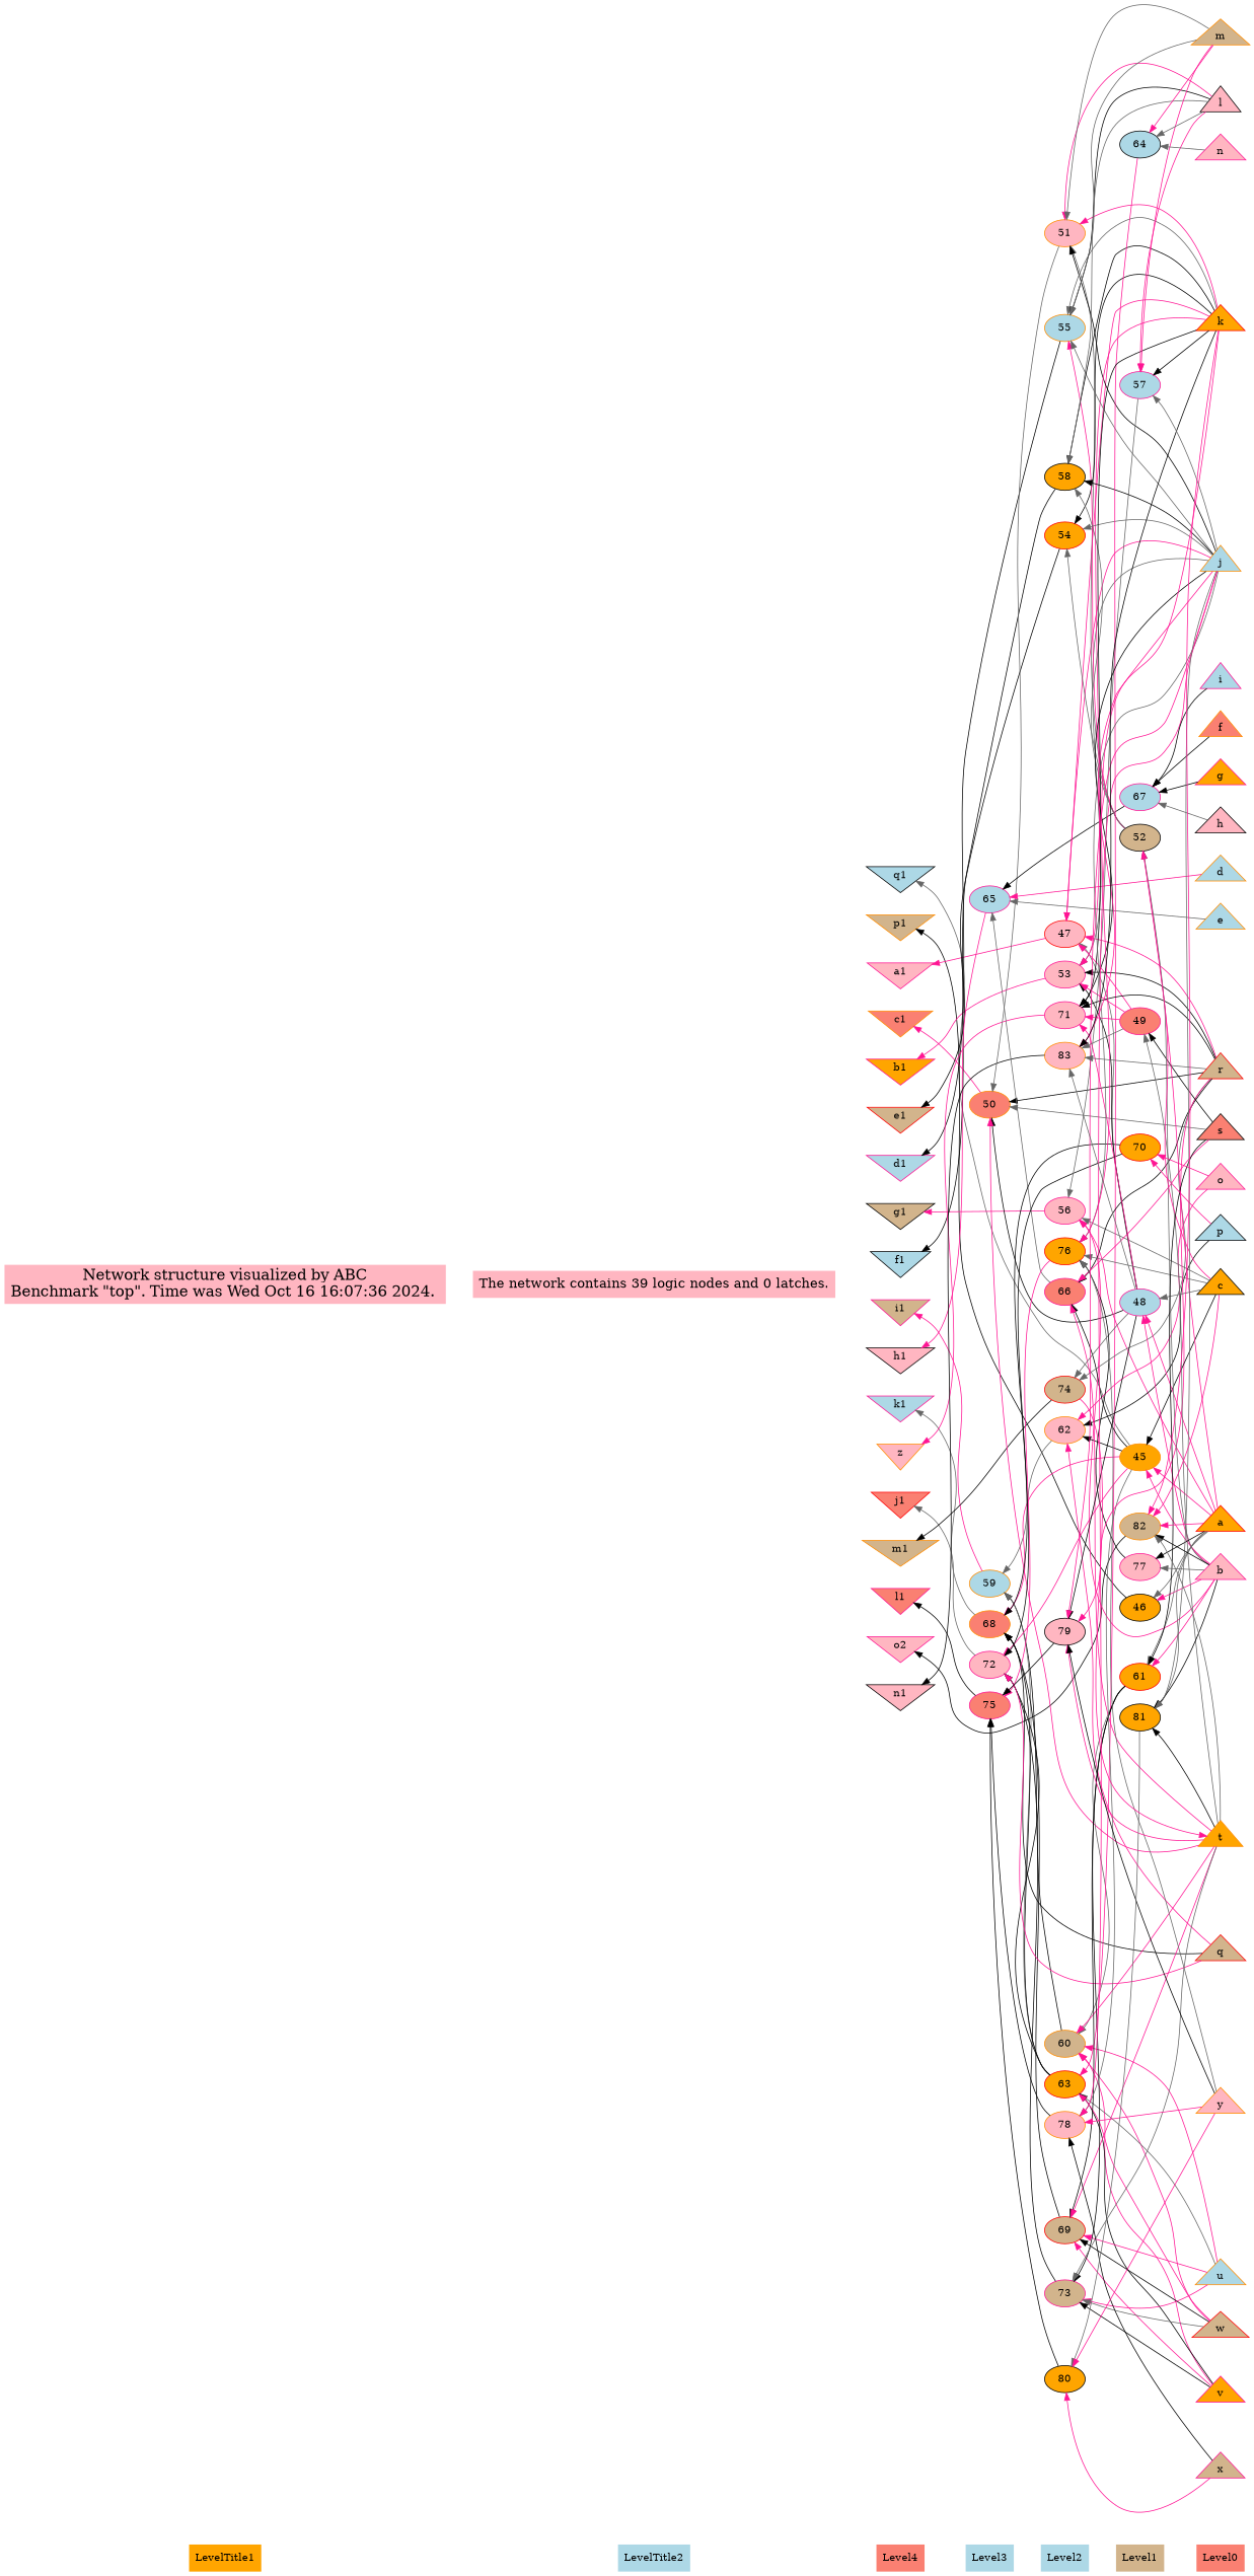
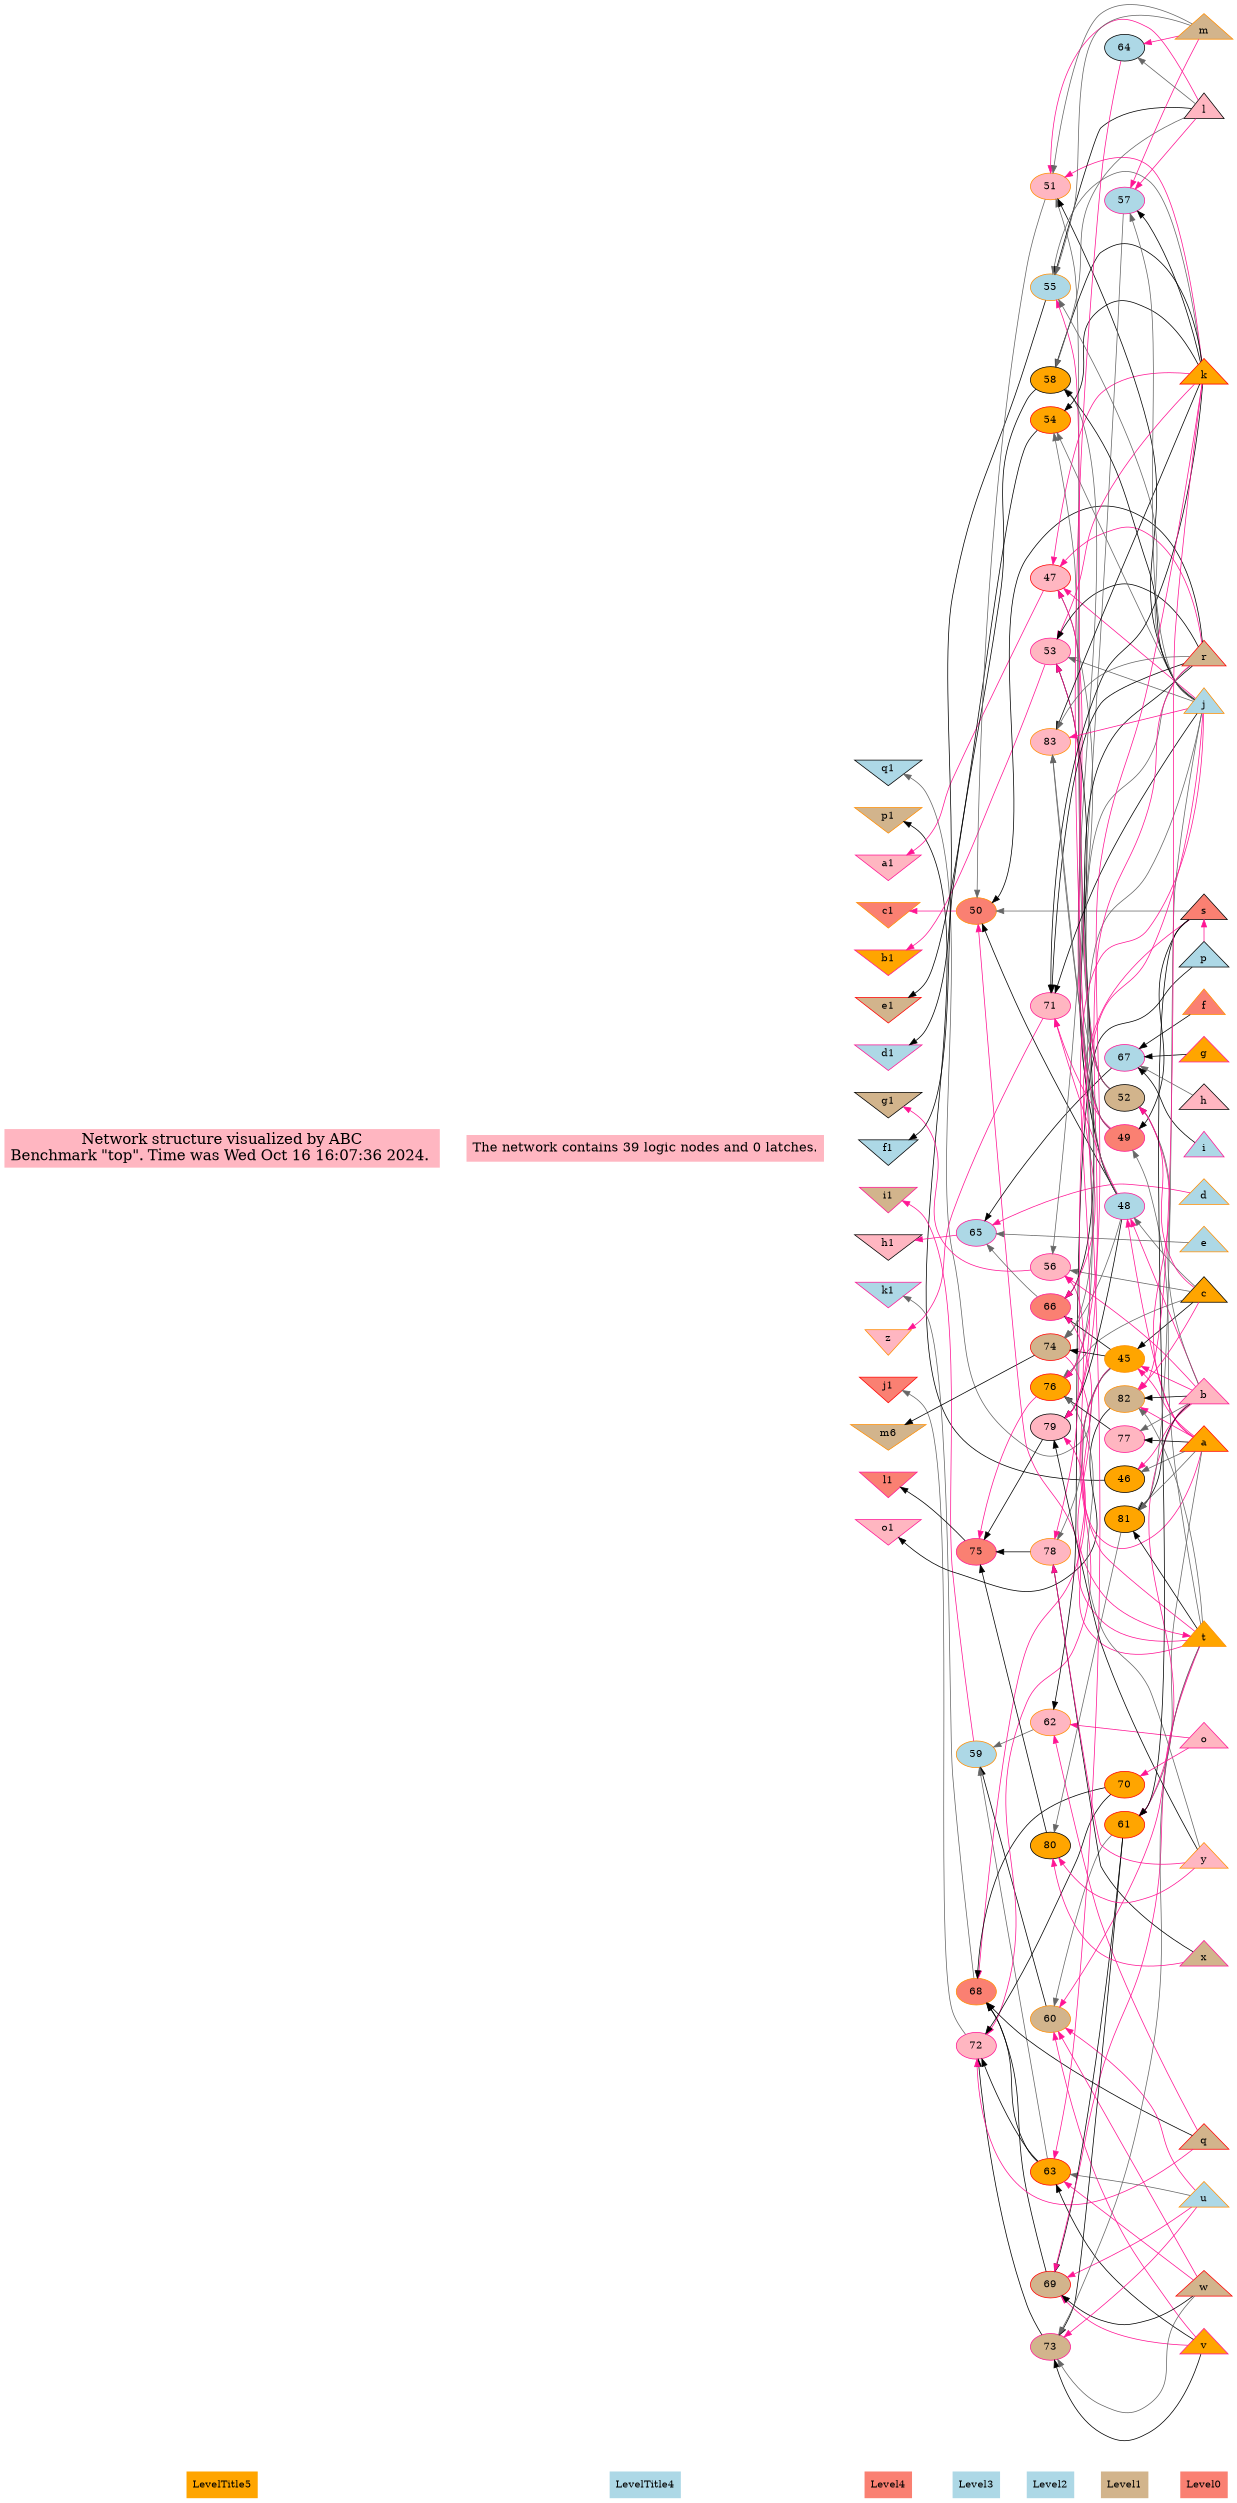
  digraph {
    rankdir=LR
    node [color=deeppink fillcolor=lightpink shape=ellipse style=filled]
    edge [dir=back style=solid color=deeppink]
-   LevelTitle1 [color=darkorange fillcolor=orange shape=plaintext]
-   LevelTitle2 [color=black fillcolor=lightblue shape=plaintext]
+   LevelTitle1 [color=darkorange fillcolor=orange shape=plaintext label=LevelTitle5]
+   LevelTitle2 [color=black fillcolor=lightblue shape=plaintext label=LevelTitle4]
    Level4 [fillcolor=salmon shape=plaintext]
    Level3 [color=red fillcolor=lightblue shape=plaintext]
    Level2 [color=darkorange fillcolor=lightblue shape=plaintext]
    Level1 [color=red fillcolor=tan shape=plaintext]
    Level0 [color=red fillcolor=salmon shape=plaintext]
    n8 [color=darkorange fontname="Times-Roman" fontsize=20 label="Network structure visualized by ABC\nBenchmark \"top\". Time was Wed Oct 16 16:07:36 2024. " shape=plaintext]
    n9 [color=darkorange fontname="Times-Roman" fontsize=18 label="The network contains 39 logic nodes and 0 latches.\n" shape=plaintext]
    n10 [color=black fillcolor=lightblue label=q1 shape=invtriangle]
    n11 [color=darkorange fillcolor=tan label=p1 shape=invtriangle]
    n12 [label=a1 shape=invtriangle]
    n13 [color=darkorange fillcolor=salmon label=c1 shape=invtriangle]
    n14 [fillcolor=orange label=b1 shape=invtriangle]
    n15 [color=red fillcolor=tan label=e1 shape=invtriangle]
    n16 [fillcolor=lightblue label=d1 shape=invtriangle]
    n17 [color=black fillcolor=tan label=g1 shape=invtriangle]
    n18 [color=black fillcolor=lightblue label=f1 shape=invtriangle]
    n19 [fillcolor=tan label=i1 shape=invtriangle]
    n20 [color=black label=h1 shape=invtriangle]
    n21 [fillcolor=lightblue label=k1 shape=invtriangle]
    n22 [color=darkorange label=z shape=invtriangle]
    n23 [color=red fillcolor=salmon label=j1 shape=invtriangle]
-   n24 [color=darkorange fillcolor=tan label=m1 shape=invtriangle]
+   n24 [color=darkorange fillcolor=tan label=m6 shape=invtriangle]
    n25 [fillcolor=salmon label=l1 shape=invtriangle]
-   n26 [label=o2 shape=invtriangle]
-   n27 [color=black label=n1 shape=invtriangle]
+   n26 [label=o1 shape=invtriangle]
    n28 [color=darkorange fillcolor=salmon label="50\n"]
    n29 [color=darkorange fillcolor=lightblue label="59\n"]
    n30 [fillcolor=lightblue label="65\n"]
    n31 [color=darkorange fillcolor=salmon label="68\n"]
    n32 [label="72\n"]
    n33 [fillcolor=salmon label="75\n"]
    n34 [color=red label="47\n"]
    n35 [color=darkorange label="51\n"]
    n36 [label="53\n"]
    n37 [color=red fillcolor=orange label="54\n"]
    n38 [color=darkorange fillcolor=lightblue label="55\n"]
    n39 [label="56\n"]
    n40 [color=black fillcolor=orange label="58\n"]
    n41 [color=darkorange fillcolor=tan label="60\n"]
    n42 [color=darkorange label="62\n"]
    n43 [color=red fillcolor=orange label="63\n"]
    n44 [fillcolor=salmon label="66\n"]
    n45 [color=red fillcolor=tan label="69\n"]
    n46 [label="71\n"]
    n47 [fillcolor=tan label="73\n"]
    n48 [color=red fillcolor=tan label="74\n"]
    n49 [color=red fillcolor=orange label="76\n"]
    n50 [color=darkorange label="78\n"]
    n51 [color=black label="79\n"]
    n52 [color=black fillcolor=orange label="80\n"]
    n53 [color=darkorange label="83\n"]
    n54 [color=darkorange fillcolor=orange label="45\n"]
    n55 [color=black fillcolor=orange label="46\n"]
    n56 [fillcolor=lightblue label="48\n"]
    n57 [fillcolor=salmon label="49\n"]
    n58 [color=black fillcolor=tan label="52\n"]
    n59 [fillcolor=lightblue label="57\n"]
    n60 [color=red fillcolor=orange label="61\n"]
    n61 [color=black fillcolor=lightblue label="64\n"]
    n62 [fillcolor=lightblue label="67\n"]
    n63 [color=red fillcolor=orange label="70\n"]
    n64 [label="77\n"]
    n65 [color=black fillcolor=orange label="81\n"]
    n66 [color=darkorange fillcolor=tan label="82\n"]
    n67 [color=red fillcolor=orange label=a shape=triangle]
    n68 [label=b shape=triangle]
    n69 [color=black fillcolor=orange label=c shape=triangle]
    n70 [color=darkorange fillcolor=lightblue label=d shape=triangle]
    n71 [color=darkorange fillcolor=lightblue label=e shape=triangle]
    n72 [color=darkorange fillcolor=salmon label=f shape=triangle]
    n73 [fillcolor=orange label=g shape=triangle]
    n74 [color=black label=h shape=triangle]
    n75 [fillcolor=lightblue label=i shape=triangle]
    n76 [color=darkorange fillcolor=lightblue label=j shape=triangle]
    n77 [color=red fillcolor=orange label=k shape=triangle]
    n78 [color=black label=l shape=triangle]
    n79 [color=darkorange fillcolor=tan label=m shape=triangle]
-   n80 [label=n shape=triangle]
    n81 [label=o shape=triangle]
    n82 [color=black fillcolor=lightblue label=p shape=triangle]
    n83 [color=red fillcolor=tan label=q shape=triangle]
    n84 [color=red fillcolor=tan label=r shape=triangle]
    n85 [color=black fillcolor=salmon label=s shape=triangle]
    n86 [color=darkorange fillcolor=orange label=t shape=triangle]
    n87 [color=darkorange fillcolor=lightblue label=u shape=triangle]
    n88 [fillcolor=orange label=v shape=triangle]
    n89 [color=red fillcolor=tan label=w shape=triangle]
    n90 [fillcolor=tan label=x shape=triangle]
    n91 [color=darkorange label=y shape=triangle]
    subgraph sub_1 {
      LevelTitle1
      LevelTitle2
      Level4
      Level3
      Level2
      Level1
      Level0
    }
    subgraph sub_2 {
      rank=same
      LevelTitle1
      n8
    }
    subgraph sub_3 {
      rank=same
      LevelTitle2
      n9
    }
    subgraph sub_4 {
      rank=same
      Level4
      n10
      n11
      n12
      n13
      n14
      n15
      n16
      n17
      n18
      n19
      n20
      n21
      n22
      n23
      n24
      n25
      n26
-     n27
    }
    subgraph sub_5 {
      rank=same
      Level3
      n28
      n29
      n30
      n31
      n32
      n33
    }
    subgraph sub_6 {
      rank=same
      Level2
      n34
      n35
      n36
      n37
      n38
      n39
      n40
      n41
      n42
      n43
      n44
      n45
      n46
      n47
      n48
      n49
      n50
      n51
      n52
      n53
    }
    subgraph sub_7 {
      rank=same
      Level1
      n54
      n55
      n56
      n57
      n58
      n59
      n60
      n61
      n62
      n63
      n64
      n65
      n66
    }
    subgraph sub_8 {
      rank=same
      Level0
      n67
      n68
      n69
      n70
      n71
      n72
      n73
      n74
      n75
      n76
      n77
      n78
      n79
-     n80
      n81
      n82
      n83
      n84
      n85
      n86
      n87
      n88
      n89
      n90
      n91
    }
    LevelTitle1 -> LevelTitle2 [style=invis color=""]
    LevelTitle2 -> Level4 [style=invis color=""]
    Level4 -> Level3 [style=invis color=""]
    Level3 -> Level2 [style=invis color=""]
    Level2 -> Level1 [style=invis color=""]
    Level1 -> Level0 [style=invis color=""]
    n8 -> n9 [style=invis color=""]
    n9 -> n10 [style=invis color=""]
    n9 -> n11 [style=invis color=""]
    n9 -> n12 [style=invis color=""]
    n9 -> n13 [style=invis color=""]
    n9 -> n14 [style=invis color=""]
    n9 -> n15 [style=invis color=""]
    n9 -> n16 [style=invis color=""]
    n9 -> n17 [style=invis color=""]
    n9 -> n18 [style=invis color=""]
    n9 -> n19 [style=invis color=""]
    n9 -> n20 [style=invis color=""]
    n9 -> n21 [style=invis color=""]
    n9 -> n22 [style=invis color=""]
    n9 -> n23 [style=invis color=""]
    n9 -> n24 [style=invis color=""]
    n9 -> n25 [style=invis color=""]
    n9 -> n26 [style=invis color=""]
-   n9 -> n27 [style=invis color=""]
    n10 -> n11 [style=invis color=""]
    n10 -> n54 [color=gray40]
    n11 -> n12 [style=invis color=""]
    n11 -> n55 [color=black]
    n12 -> n13 [style=invis color=""]
    n12 -> n34
    n13 -> n14 [style=invis color=""]
    n13 -> n28
    n14 -> n15 [style=invis color=""]
    n14 -> n36
    n15 -> n16 [style=invis color=""]
    n15 -> n37 [color=black]
    n16 -> n17 [style=invis color=""]
    n16 -> n38 [color=black]
    n17 -> n18 [style=invis color=""]
    n17 -> n39
    n18 -> n19 [style=invis color=""]
    n18 -> n40 [color=black]
    n19 -> n20 [style=invis color=""]
    n19 -> n29
    n20 -> n21 [style=invis color=""]
    n20 -> n30
    n21 -> n22 [style=invis color=""]
    n21 -> n31 [color=gray40]
    n22 -> n23 [style=invis color=""]
    n22 -> n46
    n23 -> n24 [style=invis color=""]
    n23 -> n32 [color=gray40]
    n24 -> n25 [style=invis color=""]
    n24 -> n48 [color=black]
    n25 -> n26 [style=invis color=""]
    n25 -> n33 [color=black]
-   n26 -> n27 [style=invis color=""]
    n26 -> n66 [color=black]
-   n27 -> n53 [color=black]
    n28 -> n35 [color=gray40]
    n28 -> n56 [color=black]
    n28 -> n84 [color=black]
    n28 -> n85 [color=gray40]
    n28 -> n86
    n29 -> n41 [color=black]
    n29 -> n42 [color=gray40]
    n29 -> n43 [color=gray40]
    n30 -> n44 [color=gray40]
    n30 -> n62 [color=black]
    n30 -> n70
    n30 -> n71 [color=gray40]
    n31 -> n43 [color=black]
    n31 -> n45 [color=black]
    n31 -> n54
    n31 -> n63 [color=black]
    n31 -> n83 [color=black]
    n32 -> n43 [color=black]
    n32 -> n47 [color=black]
    n32 -> n54
    n32 -> n63 [color=black]
    n32 -> n83
    n33 -> n49
    n33 -> n50 [color=black]
    n33 -> n51 [color=black]
    n33 -> n52 [color=black]
    n34 -> n56 [color=gray40]
    n34 -> n57
    n34 -> n76
    n34 -> n77
    n34 -> n84
    n35 -> n58 [color=gray40]
    n35 -> n76 [color=black]
    n35 -> n77
    n35 -> n78
    n35 -> n79 [color=gray40]
    n36 -> n56 [color=black]
    n36 -> n57
    n36 -> n76 [color=gray40]
    n36 -> n77
    n36 -> n84 [color=black]
    n37 -> n58 [color=gray40]
    n37 -> n76 [color=gray40]
    n37 -> n77 [color=black]
    n38 -> n58
    n38 -> n76 [color=gray40]
    n38 -> n77 [color=gray40]
    n38 -> n78 [color=black]
    n38 -> n79 [color=gray40]
    n39 -> n59 [color=gray40]
    n39 -> n67
    n39 -> n68
    n39 -> n69 [color=gray40]
    n40 -> n58 [color=gray40]
    n40 -> n76 [color=black]
    n40 -> n77 [color=black]
    n40 -> n78 [color=gray40]
    n41 -> n60 [color=gray40]
    n41 -> n86
    n41 -> n87
    n41 -> n88
    n41 -> n89
-   n42 -> n54 [color=black]
+   n48 -> n54 [color=black]
    n42 -> n81
    n42 -> n82 [color=black]
    n42 -> n83
    n43 -> n61
    n43 -> n87 [color=gray40]
    n43 -> n88 [color=black]
    n43 -> n89
    n44 -> n54 [color=black]
    n44 -> n84 [color=black]
    n44 -> n85
    n44 -> n86
    n45 -> n60 [color=black]
    n45 -> n86
    n45 -> n87
    n45 -> n88
    n45 -> n89 [color=black]
    n46 -> n56
    n46 -> n57
    n46 -> n76 [color=black]
    n46 -> n77 [color=black]
    n46 -> n84 [color=black]
    n47 -> n60 [color=black]
    n47 -> n86 [color=gray40]
    n47 -> n87
    n47 -> n88 [color=black]
    n47 -> n89 [color=gray40]
    n48 -> n56 [color=gray40]
    n48 -> n84 [color=gray40]
    n49 -> n64 [color=black]
    n49 -> n69 [color=gray40]
    n49 -> n76 [color=gray40]
    n49 -> n77
    n49 -> n91 [color=gray40]
    n50 -> n54 [color=gray40]
    n50 -> n76
    n50 -> n90 [color=black]
    n50 -> n91
    n51 -> n56 [color=black]
    n51 -> n76
    n51 -> n84
    n51 -> n86
    n51 -> n91 [color=black]
    n52 -> n65 [color=gray40]
    n52 -> n90
    n52 -> n91
    n53 -> n56 [color=gray40]
    n53 -> n57 [color=gray40]
    n53 -> n76
    n53 -> n77 [color=black]
    n53 -> n84 [color=gray40]
    n54 -> n67
    n54 -> n68
    n54 -> n69 [color=black]
    n55 -> n67 [color=gray40]
    n55 -> n68
    n56 -> n67
    n56 -> n68
    n56 -> n69 [color=gray40]
    n57 -> n85 [color=black]
    n57 -> n86 [color=gray40]
    n58 -> n67
    n58 -> n68 [color=gray40]
    n58 -> n69
    n59 -> n76 [color=gray40]
    n59 -> n77 [color=black]
    n59 -> n78
    n59 -> n79
    n60 -> n67 [color=gray40]
    n60 -> n68
    n60 -> n85 [color=black]
    n61 -> n78 [color=gray40]
    n61 -> n79
-   n61 -> n80 [color=gray40]
    n62 -> n72 [color=black]
    n62 -> n73 [color=black]
    n62 -> n74 [color=gray40]
    n62 -> n75 [color=black]
    n63 -> n81
-   n63 -> n82
+   n85 -> n82
    n64 -> n67 [color=black]
    n64 -> n68 [color=gray40]
    n65 -> n67 [color=gray40]
    n65 -> n68 [color=black]
    n65 -> n76 [color=gray40]
    n65 -> n86 [color=black]
    n66 -> n67
    n66 -> n68 [color=black]
    n66 -> n69
    n66 -> n77
    n66 -> n86 [color=gray40]
    n86 -> n48
  }
